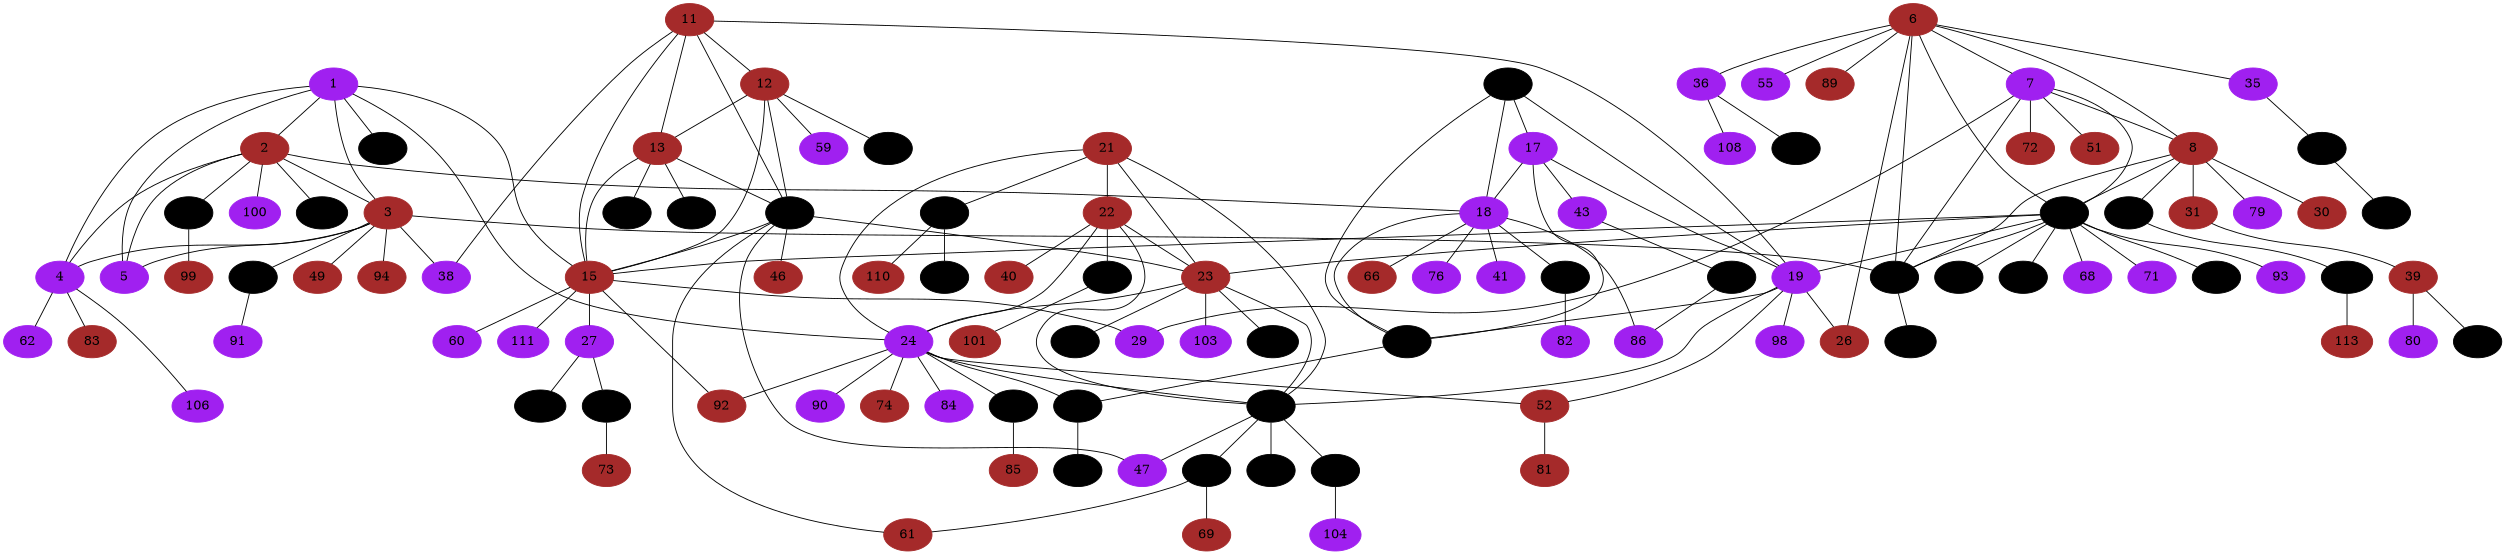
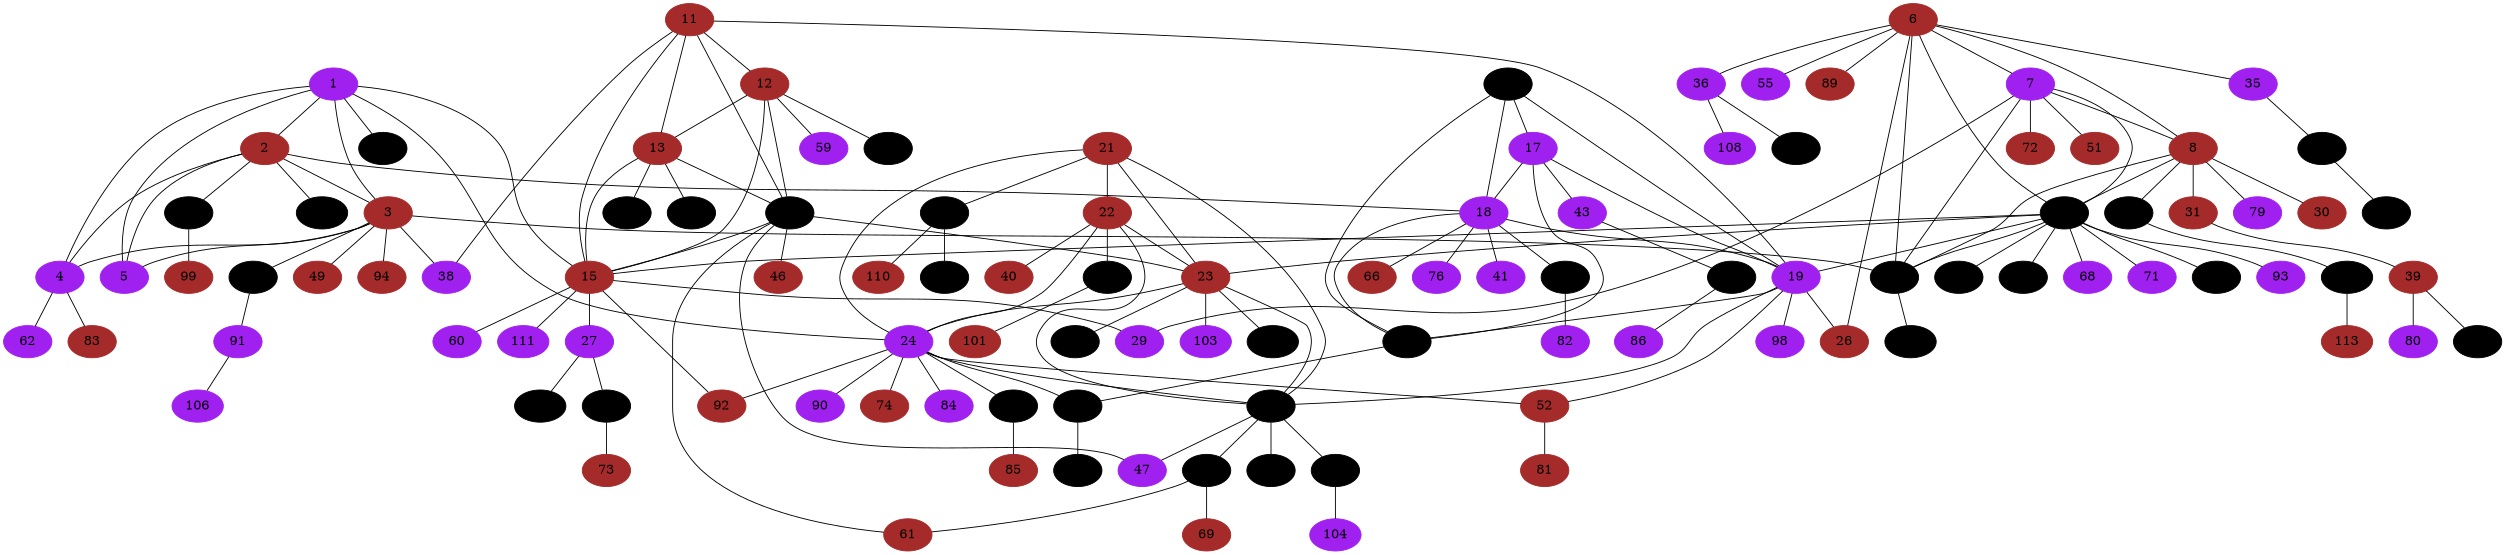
  graph {
    node [color=purple style=filled]
    2 [color=brown]
    1
    3 [color=brown]
    4
    5
    15 [color=brown]
    24
    97 [color=black]
    18
    63 [color=black]
-   100
    107 [color=black]
    10 [color=black]
    38
    49 [color=brown]
    54 [color=black]
    94 [color=brown]
    62
    83 [color=brown]
    29
    27
    60
    92 [color=brown]
    111
    25 [color=black]
    52 [color=brown]
    58 [color=black]
    34 [color=black]
    74 [color=brown]
    84
    90
    19
    20 [color=black]
    41
    44 [color=black]
    66 [color=brown]
    76
    99 [color=brown]
    109 [color=black]
    91
    6 [color=brown]
    7
    8 [color=brown]
    9 [color=black]
    26 [color=brown]
    35
    36
    55
    89 [color=brown]
    51 [color=brown]
    72 [color=brown]
    30 [color=brown]
    31 [color=brown]
    45 [color=black]
    79
    23 [color=brown]
    32 [color=black]
    68
    71
    78 [color=black]
    93
    95 [color=black]
    87 [color=black]
    88 [color=black]
    108
    39 [color=brown]
    105 [color=black]
    98
    48 [color=black]
    103
    112 [color=black]
    11 [color=brown]
    12 [color=brown]
    13 [color=brown]
    14 [color=black]
    59
    67 [color=black]
    57 [color=black]
    70 [color=black]
    46 [color=brown]
    47
    61 [color=brown]
    37 [color=black]
    102 [color=black]
    16 [color=black]
    17
    43
    65 [color=black]
    82
    28 [color=black]
    56 [color=black]
    64 [color=black]
    81 [color=brown]
    75 [color=black]
    21 [color=brown]
    22 [color=brown]
    33 [color=black]
    40 [color=brown]
    50 [color=black]
    42 [color=black]
    110 [color=brown]
    101 [color=brown]
    85 [color=brown]
    69 [color=brown]
    104
    73 [color=brown]
    53 [color=black]
    80
    96 [color=black]
    86
    113 [color=brown]
    106
    2 -- 3
    2 -- 4
    2 -- 5
    2 -- 18
    2 -- 63
-   2 -- 100
    2 -- 107
    1 -- 2
    1 -- 3
    1 -- 4
    1 -- 5
    1 -- 15
    1 -- 24
    1 -- 97
    3 -- 4
    3 -- 5
    3 -- 10
    3 -- 38
    3 -- 49
    3 -- 54
    3 -- 94
    4 -- 62
    4 -- 83
    15 -- 29
    15 -- 27
    15 -- 60
    15 -- 92
    15 -- 111
    24 -- 92
    24 -- 25
    24 -- 52
    24 -- 58
    24 -- 34
    24 -- 74
    24 -- 84
    24 -- 90
-   18 -- 86
+   18 -- 19
    18 -- 20
    18 -- 41
    18 -- 44
    18 -- 66
    18 -- 76
    63 -- 99
    10 -- 109
    54 -- 91
    27 -- 37
    27 -- 102
    25 -- 47
    25 -- 28
    25 -- 56
    25 -- 64
    52 -- 81
    58 -- 75
    34 -- 85
    19 -- 25
    19 -- 52
    19 -- 20
    19 -- 26
    19 -- 98
    20 -- 58
    44 -- 82
-   4 -- 106
+   91 -- 106
    6 -- 10
    6 -- 7
    6 -- 8
    6 -- 9
    6 -- 26
    6 -- 35
    6 -- 36
    6 -- 55
    6 -- 89
    7 -- 10
    7 -- 29
    7 -- 8
    7 -- 9
    7 -- 51
    7 -- 72
    8 -- 10
    8 -- 9
    8 -- 30
    8 -- 31
    8 -- 45
    8 -- 79
    9 -- 15
    9 -- 10
    9 -- 19
    9 -- 23
    9 -- 32
    9 -- 68
    9 -- 71
    9 -- 78
    9 -- 93
    9 -- 95
    35 -- 87
    36 -- 88
    36 -- 108
    31 -- 39
    45 -- 105
    23 -- 24
    23 -- 25
    23 -- 48
    23 -- 103
    23 -- 112
    87 -- 96
    39 -- 53
    39 -- 80
    105 -- 113
    11 -- 15
    11 -- 38
    11 -- 19
    11 -- 12
    11 -- 13
    11 -- 14
    12 -- 15
    12 -- 13
    12 -- 14
    12 -- 59
    12 -- 67
    13 -- 15
    13 -- 14
    13 -- 57
    13 -- 70
    14 -- 15
    14 -- 23
    14 -- 46
    14 -- 47
    14 -- 61
    37 -- 73
    16 -- 18
    16 -- 19
    16 -- 20
    16 -- 17
    17 -- 18
    17 -- 19
    17 -- 20
    17 -- 43
    43 -- 65
    65 -- 86
    28 -- 61
    28 -- 69
    64 -- 104
    21 -- 24
    21 -- 25
    21 -- 23
    21 -- 22
    21 -- 33
    22 -- 24
    22 -- 25
    22 -- 23
    22 -- 40
    22 -- 50
    33 -- 42
    33 -- 110
    50 -- 101
  }
